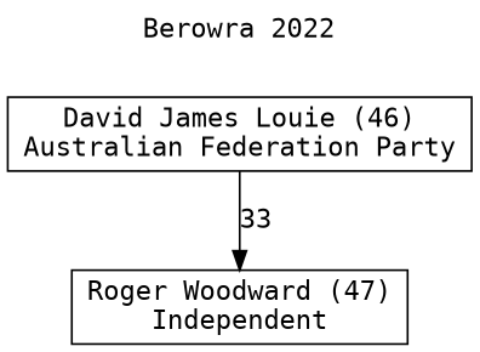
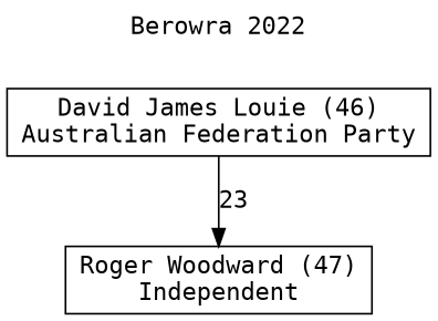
  digraph {
    label="Berowra 2022"
    labelloc=t
    mclimit=10
    fontname="DejaVu Sans Mono"
    node [shape=box fontname="DejaVu Sans Mono"]
    n1 [label="Roger Woodward (47)\nIndependent"]
    n2 [label="David James Louie (46)\nAustralian Federation Party"]
-   n2 -> n1 [label=33 fontname="DejaVu Sans Mono"]
+   n2 -> n1 [label=23 fontname="DejaVu Sans Mono"]
  }
